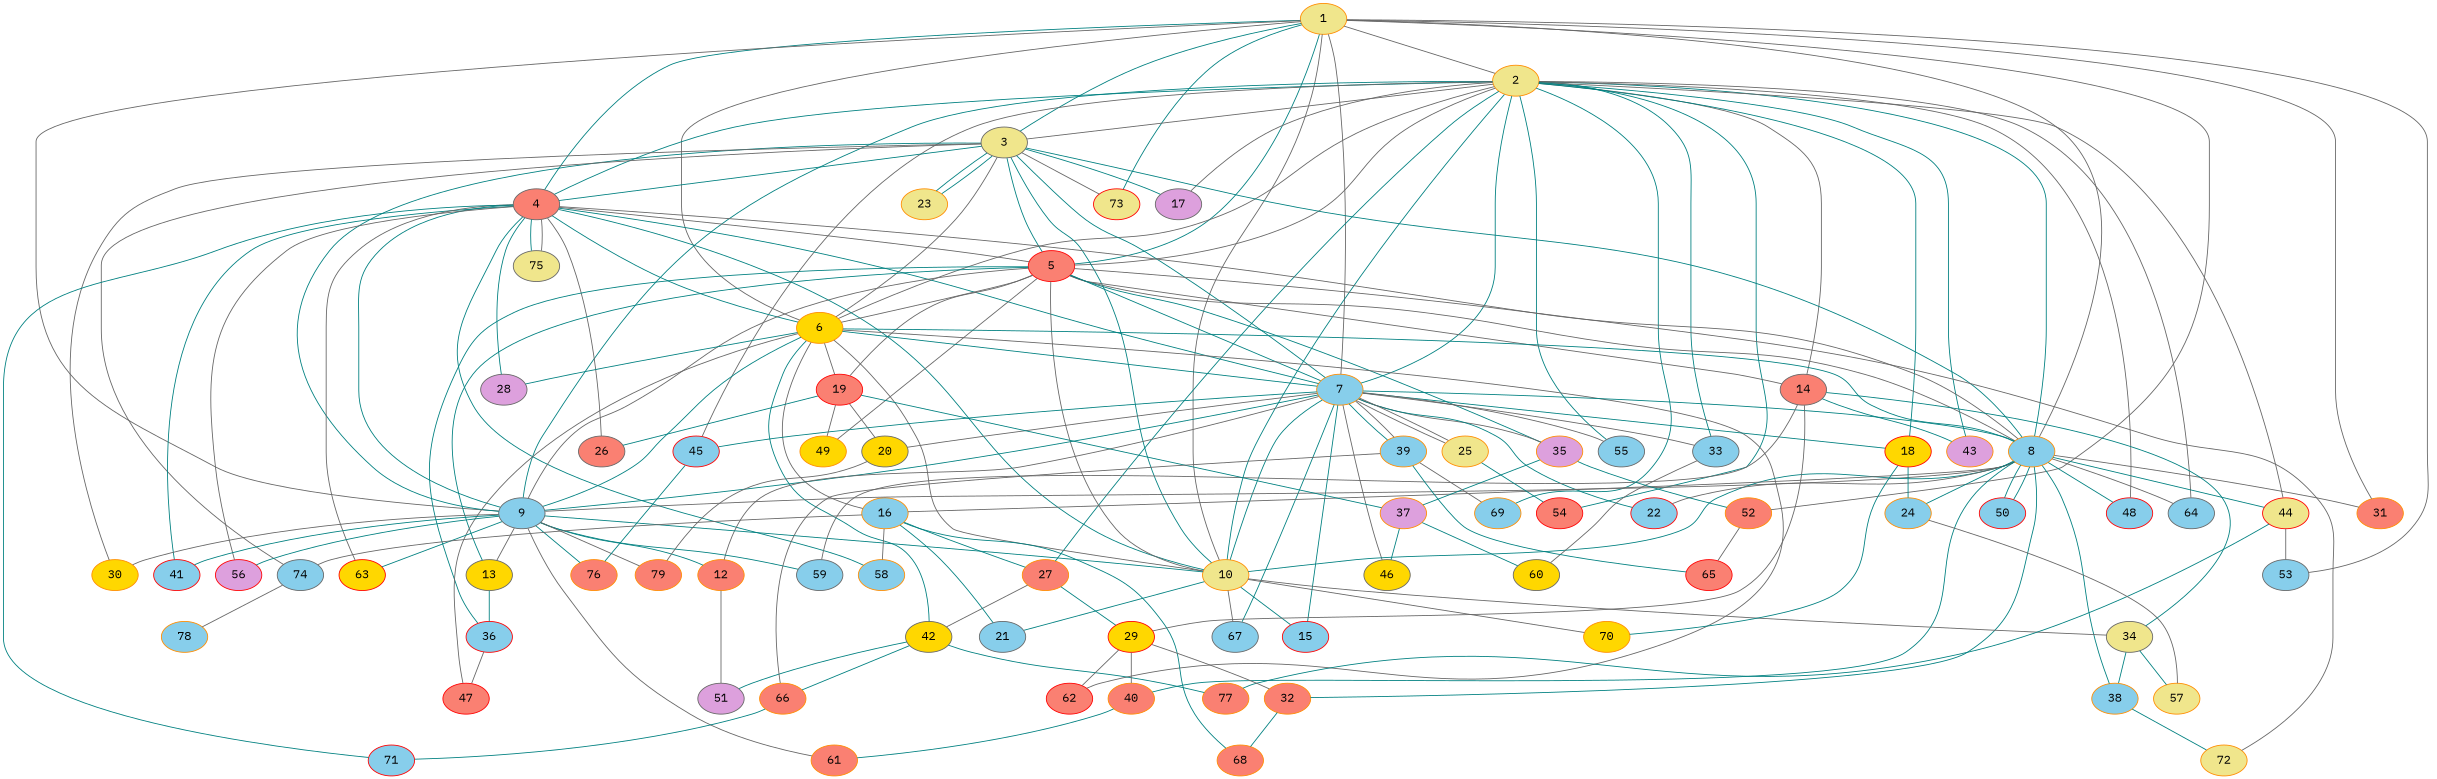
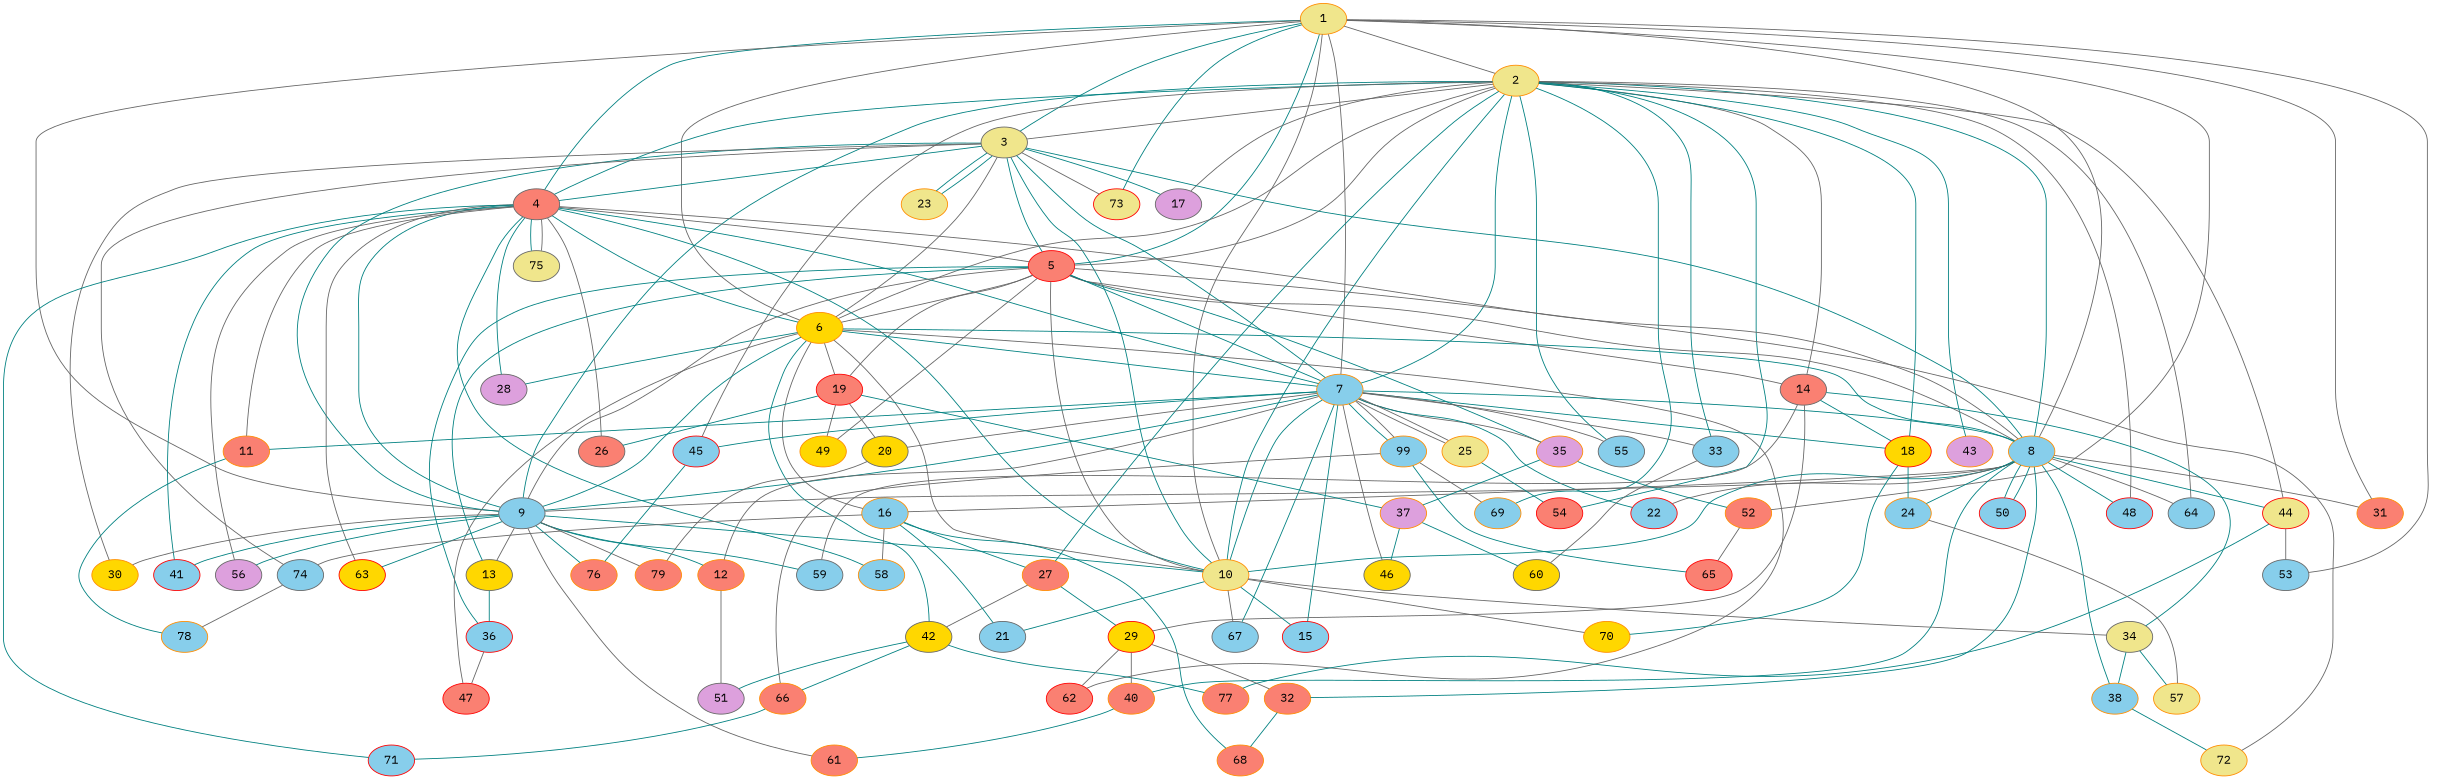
  graph {
    fontname="IBM Plex Mono"
    node [color=darkorange fillcolor=skyblue fontname="IBM Plex Mono" style=filled]
    edge [color=teal fontname="IBM Plex Mono"]
    1 [fillcolor=khaki]
    2 [fillcolor=khaki]
    3 [color=gray40 fillcolor=khaki]
    4 [color=gray40 fillcolor=salmon]
    5 [color=red fillcolor=salmon]
    6 [fillcolor=gold]
    7
    8
    9 [color=gray40]
    10 [fillcolor=khaki]
    31 [fillcolor=salmon]
    52 [fillcolor=salmon]
    53 [color=gray40]
    73 [color=red fillcolor=khaki]
    14 [color=gray40 fillcolor=salmon]
    17 [color=gray40 fillcolor=plum]
    18 [color=red fillcolor=gold]
    27 [fillcolor=salmon]
    33 [color=gray40]
    43 [fillcolor=plum]
    44 [color=red fillcolor=khaki]
    45 [color=red]
    48 [color=red]
    54 [color=red fillcolor=salmon]
    55 [color=gray40]
    64 [color=gray40]
    69
    23 [fillcolor=khaki]
    30 [fillcolor=gold]
    74 [color=gray40]
+   11 [fillcolor=salmon]
    26 [color=gray40 fillcolor=salmon]
    28 [color=gray40 fillcolor=plum]
    41 [color=red]
-   56 [color=red fillcolor=plum]
+   56 [color=gray40 fillcolor=plum]
    58
    63 [color=red fillcolor=gold]
    71 [color=red]
    75 [color=gray40 fillcolor=khaki]
    13 [color=gray40 fillcolor=gold]
    19 [color=red fillcolor=salmon]
    35 [fillcolor=plum]
    36 [color=red]
    49 [fillcolor=gold]
    72 [fillcolor=khaki]
    16
    42 [color=gray40 fillcolor=gold]
    47 [color=red fillcolor=salmon]
    62 [color=red fillcolor=salmon]
    12 [fillcolor=salmon]
    15 [color=red]
    20 [color=gray40 fillcolor=gold]
    22 [color=red]
    25 [fillcolor=khaki]
-   39
+   39 [label=99]
    46 [color=gray40 fillcolor=gold]
    67 [color=gray40]
    24
    32 [fillcolor=salmon]
    38
    40 [fillcolor=salmon]
    50 [color=red]
    59 [color=gray40]
    61 [fillcolor=salmon]
    76 [fillcolor=salmon]
    79 [fillcolor=salmon]
    21 [color=gray40]
    34 [color=gray40 fillcolor=khaki]
    70 [fillcolor=gold]
    65 [color=red fillcolor=salmon]
    29 [color=red fillcolor=gold]
    60 [color=gray40 fillcolor=gold]
    77 [fillcolor=salmon]
    78
    37 [fillcolor=plum]
    68 [fillcolor=salmon]
    51 [color=gray40 fillcolor=plum]
    66 [fillcolor=salmon]
    57 [fillcolor=khaki]
    1 -- 2 [color=gray40]
    1 -- 3
    1 -- 4
    1 -- 5
    1 -- 6 [color=gray40]
    1 -- 7 [color=gray40]
    1 -- 8 [color=gray40]
    1 -- 9 [color=gray40]
    1 -- 10 [color=gray40]
    1 -- 31 [color=gray40]
    1 -- 52 [color=gray40]
    1 -- 53 [color=gray40]
    1 -- 73
    2 -- 3 [color=gray40]
    2 -- 4
    2 -- 5 [color=gray40]
    2 -- 6 [color=gray40]
    2 -- 7
    2 -- 8
    2 -- 9
    2 -- 10
    2 -- 14 [color=gray40]
    2 -- 17 [color=gray40]
    2 -- 18
    2 -- 27
    2 -- 33
    2 -- 43
    2 -- 44 [color=gray40]
    2 -- 45 [color=gray40]
    2 -- 48 [color=gray40]
    2 -- 54
    2 -- 55
    2 -- 64 [color=gray40]
    2 -- 69
    3 -- 4
    3 -- 5
    3 -- 6 [color=gray40]
    3 -- 7
    3 -- 8
    3 -- 9
    3 -- 10
    3 -- 73 [color=gray40]
    3 -- 17
    3 -- 23
    3 -- 23
    3 -- 30 [color=gray40]
    3 -- 74 [color=gray40]
    4 -- 5 [color=gray40]
    4 -- 6
    4 -- 7
    4 -- 8 [color=gray40]
    4 -- 9
    4 -- 10
+   4 -- 11 [color=gray40]
    4 -- 26 [color=gray40]
    4 -- 28
    4 -- 41
    4 -- 56 [color=gray40]
    4 -- 58
    4 -- 63 [color=gray40]
    4 -- 71
    4 -- 75
    4 -- 75 [color=gray40]
    5 -- 6 [color=gray40]
    5 -- 7
    5 -- 8 [color=gray40]
    5 -- 9 [color=gray40]
    5 -- 10 [color=gray40]
    5 -- 14 [color=gray40]
    5 -- 13
    5 -- 19 [color=gray40]
    5 -- 35
    5 -- 36
    5 -- 49 [color=gray40]
    5 -- 72 [color=gray40]
    6 -- 7
    6 -- 8
    6 -- 9
    6 -- 10 [color=gray40]
    6 -- 28
    6 -- 19 [color=gray40]
    6 -- 16 [color=gray40]
    6 -- 42
    6 -- 47 [color=gray40]
    6 -- 62 [color=gray40]
    7 -- 8
    7 -- 9
    7 -- 10
    7 -- 18
    7 -- 33 [color=gray40]
    7 -- 45
    7 -- 55 [color=gray40]
+   7 -- 11
    7 -- 35 [color=gray40]
    7 -- 12 [color=gray40]
    7 -- 15
    7 -- 20 [color=gray40]
    7 -- 22
    7 -- 25 [color=gray40]
    7 -- 25 [color=gray40]
    7 -- 39
    7 -- 39 [color=gray40]
    7 -- 46 [color=gray40]
    7 -- 67
    8 -- 9 [color=gray40]
    8 -- 10
    8 -- 31 [color=gray40]
    8 -- 44
    8 -- 48
    8 -- 64 [color=gray40]
    8 -- 16 [color=gray40]
    8 -- 22 [color=gray40]
    8 -- 24
    8 -- 32
    8 -- 38
    8 -- 40
    8 -- 50
    8 -- 50
    9 -- 10
    9 -- 30 [color=gray40]
    9 -- 41
    9 -- 56
    9 -- 63
    9 -- 13 [color=gray40]
    9 -- 12
    9 -- 59
    9 -- 61 [color=gray40]
    9 -- 76
    9 -- 79 [color=gray40]
    10 -- 15
    10 -- 67 [color=gray40]
    10 -- 21
    10 -- 34 [color=gray40]
    10 -- 70 [color=gray40]
    52 -- 65 [color=gray40]
-   14 -- 43
+   14 -- 18
    14 -- 59 [color=gray40]
    14 -- 34
    14 -- 29 [color=gray40]
    18 -- 24
    18 -- 70
    27 -- 42 [color=gray40]
    27 -- 29
    33 -- 60 [color=gray40]
    44 -- 53 [color=gray40]
    44 -- 77
    45 -- 76
    74 -- 78 [color=gray40]
+   11 -- 78
    13 -- 36
    19 -- 26
    19 -- 49 [color=gray40]
    19 -- 20 [color=gray40]
    19 -- 37
    35 -- 52
    35 -- 37
    36 -- 47 [color=gray40]
    16 -- 27
    16 -- 74 [color=gray40]
    16 -- 58 [color=gray40]
    16 -- 21
    16 -- 68
    42 -- 77
    42 -- 51
    42 -- 66
    12 -- 51 [color=gray40]
    20 -- 79 [color=gray40]
    25 -- 54
    39 -- 69 [color=gray40]
    39 -- 65
    39 -- 66 [color=gray40]
    24 -- 57 [color=gray40]
    32 -- 68
    38 -- 72
    40 -- 61
    34 -- 38
    34 -- 57
    29 -- 62 [color=gray40]
    29 -- 32 [color=gray40]
    29 -- 40 [color=gray40]
    37 -- 46
    37 -- 60
    66 -- 71
  }
